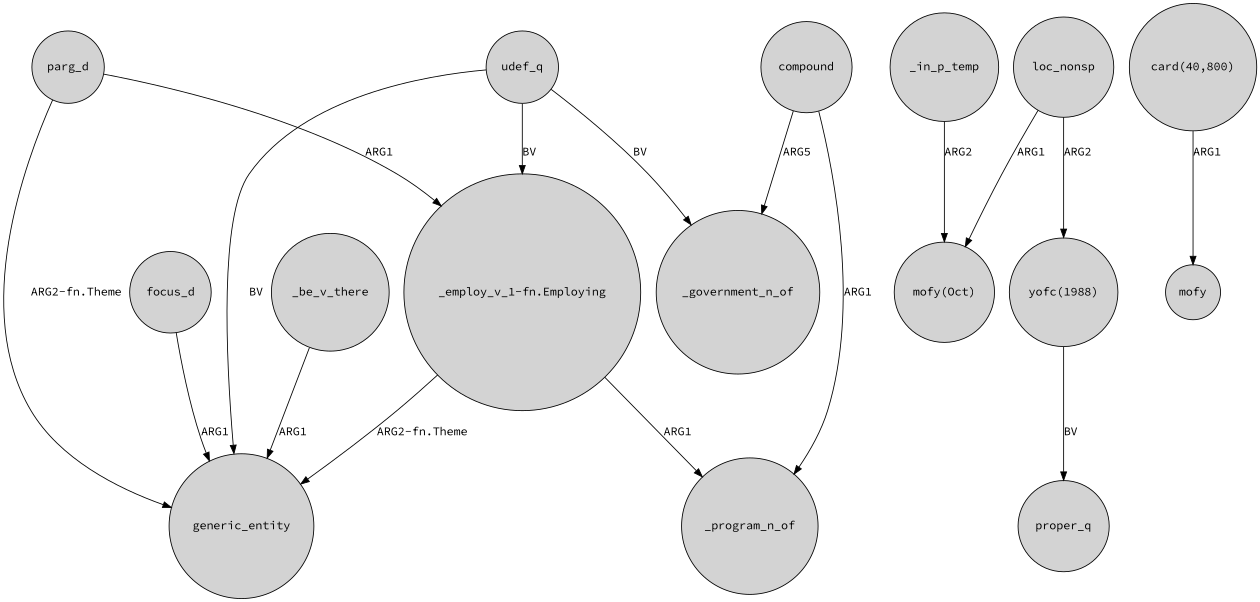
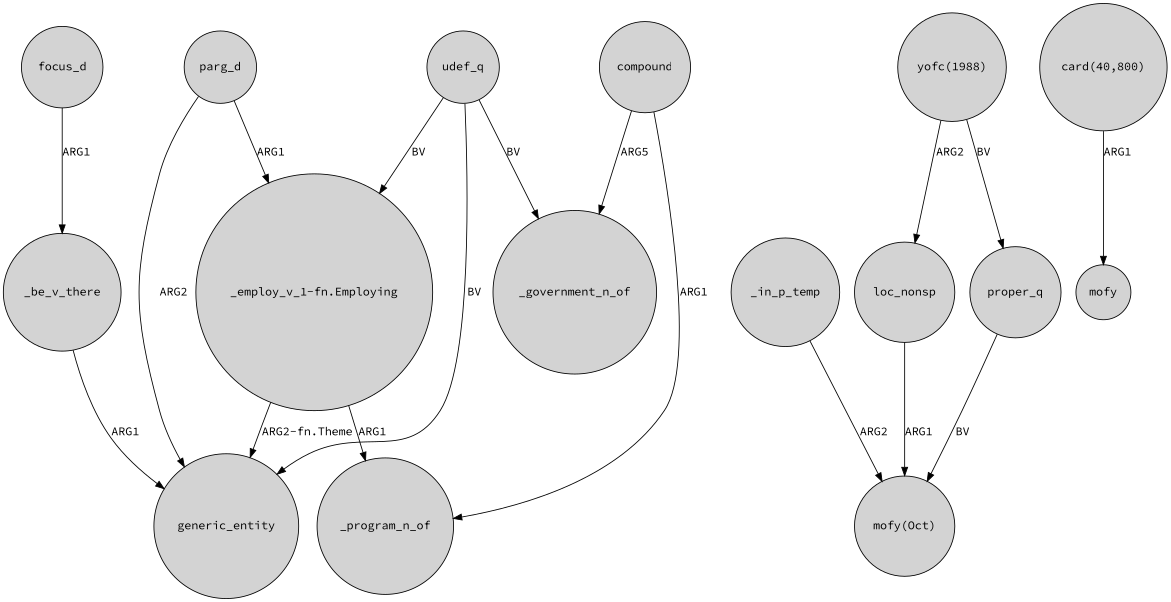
  digraph {
    fontname="Source Code Pro"
    node [fontname="Source Code Pro" shape=circle style=filled]
    edge [fontname="Source Code Pro"]
    focus_d
    _be_v_there
    _in_p_temp
    "mofy(Oct)"
    generic_entity
    udef_q
    _government_n_of
    "_employ_v_1-fn.Employing"
    loc_nonsp
    "yofc(1988)"
    proper_q
    compound
    _program_n_of
    parg_d
    n15 [label=mofy]
    "card(40,800)"
-   focus_d -> generic_entity [label=ARG1]
+   focus_d -> _be_v_there [label=ARG1]
    _be_v_there -> generic_entity [label=ARG1]
    _in_p_temp -> "mofy(Oct)" [label=ARG2]
    udef_q -> generic_entity [label=BV]
    udef_q -> _government_n_of [label=BV]
    udef_q -> "_employ_v_1-fn.Employing" [label=BV]
    "_employ_v_1-fn.Employing" -> generic_entity [label="ARG2-fn.Theme"]
    "_employ_v_1-fn.Employing" -> _program_n_of [label=ARG1]
    loc_nonsp -> "mofy(Oct)" [label=ARG1]
-   loc_nonsp -> "yofc(1988)" [label=ARG2]
+   "yofc(1988)" -> loc_nonsp [label=ARG2]
    "yofc(1988)" -> proper_q [label=BV]
+   proper_q -> "mofy(Oct)" [label=BV]
    compound -> _government_n_of [label=ARG5]
    compound -> _program_n_of [label=ARG1]
-   parg_d -> generic_entity [label="ARG2-fn.Theme"]
+   parg_d -> generic_entity [label=ARG2]
    parg_d -> "_employ_v_1-fn.Employing" [label=ARG1]
    "card(40,800)" -> n15 [label=ARG1]
  }
